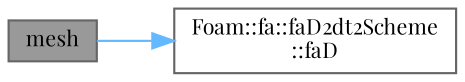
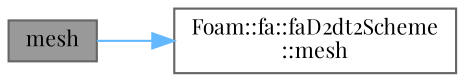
  digraph {
    rankdir=LR
    fontname="Playfair Display"
    node [fontname="Playfair Display" fontsize=10 shape=box style=filled]
    n1 [color=gray40 fillcolor=grey60 fontcolor=black height=0.2 label=mesh width=0.4]
-   n2 [color=grey40 fillcolor=white height=0.2 label="Foam::fa::faD2dt2Scheme\l::faD" width=0.4]
+   n2 [color=grey40 fillcolor=white height=0.2 label="Foam::fa::faD2dt2Scheme\l::mesh" width=0.4]
    n1 -> n2 [color=steelblue1 fontname="Playfair Display" fontsize=10 labelfontname=Helvetica labelfontsize=10 style=solid]
  }
